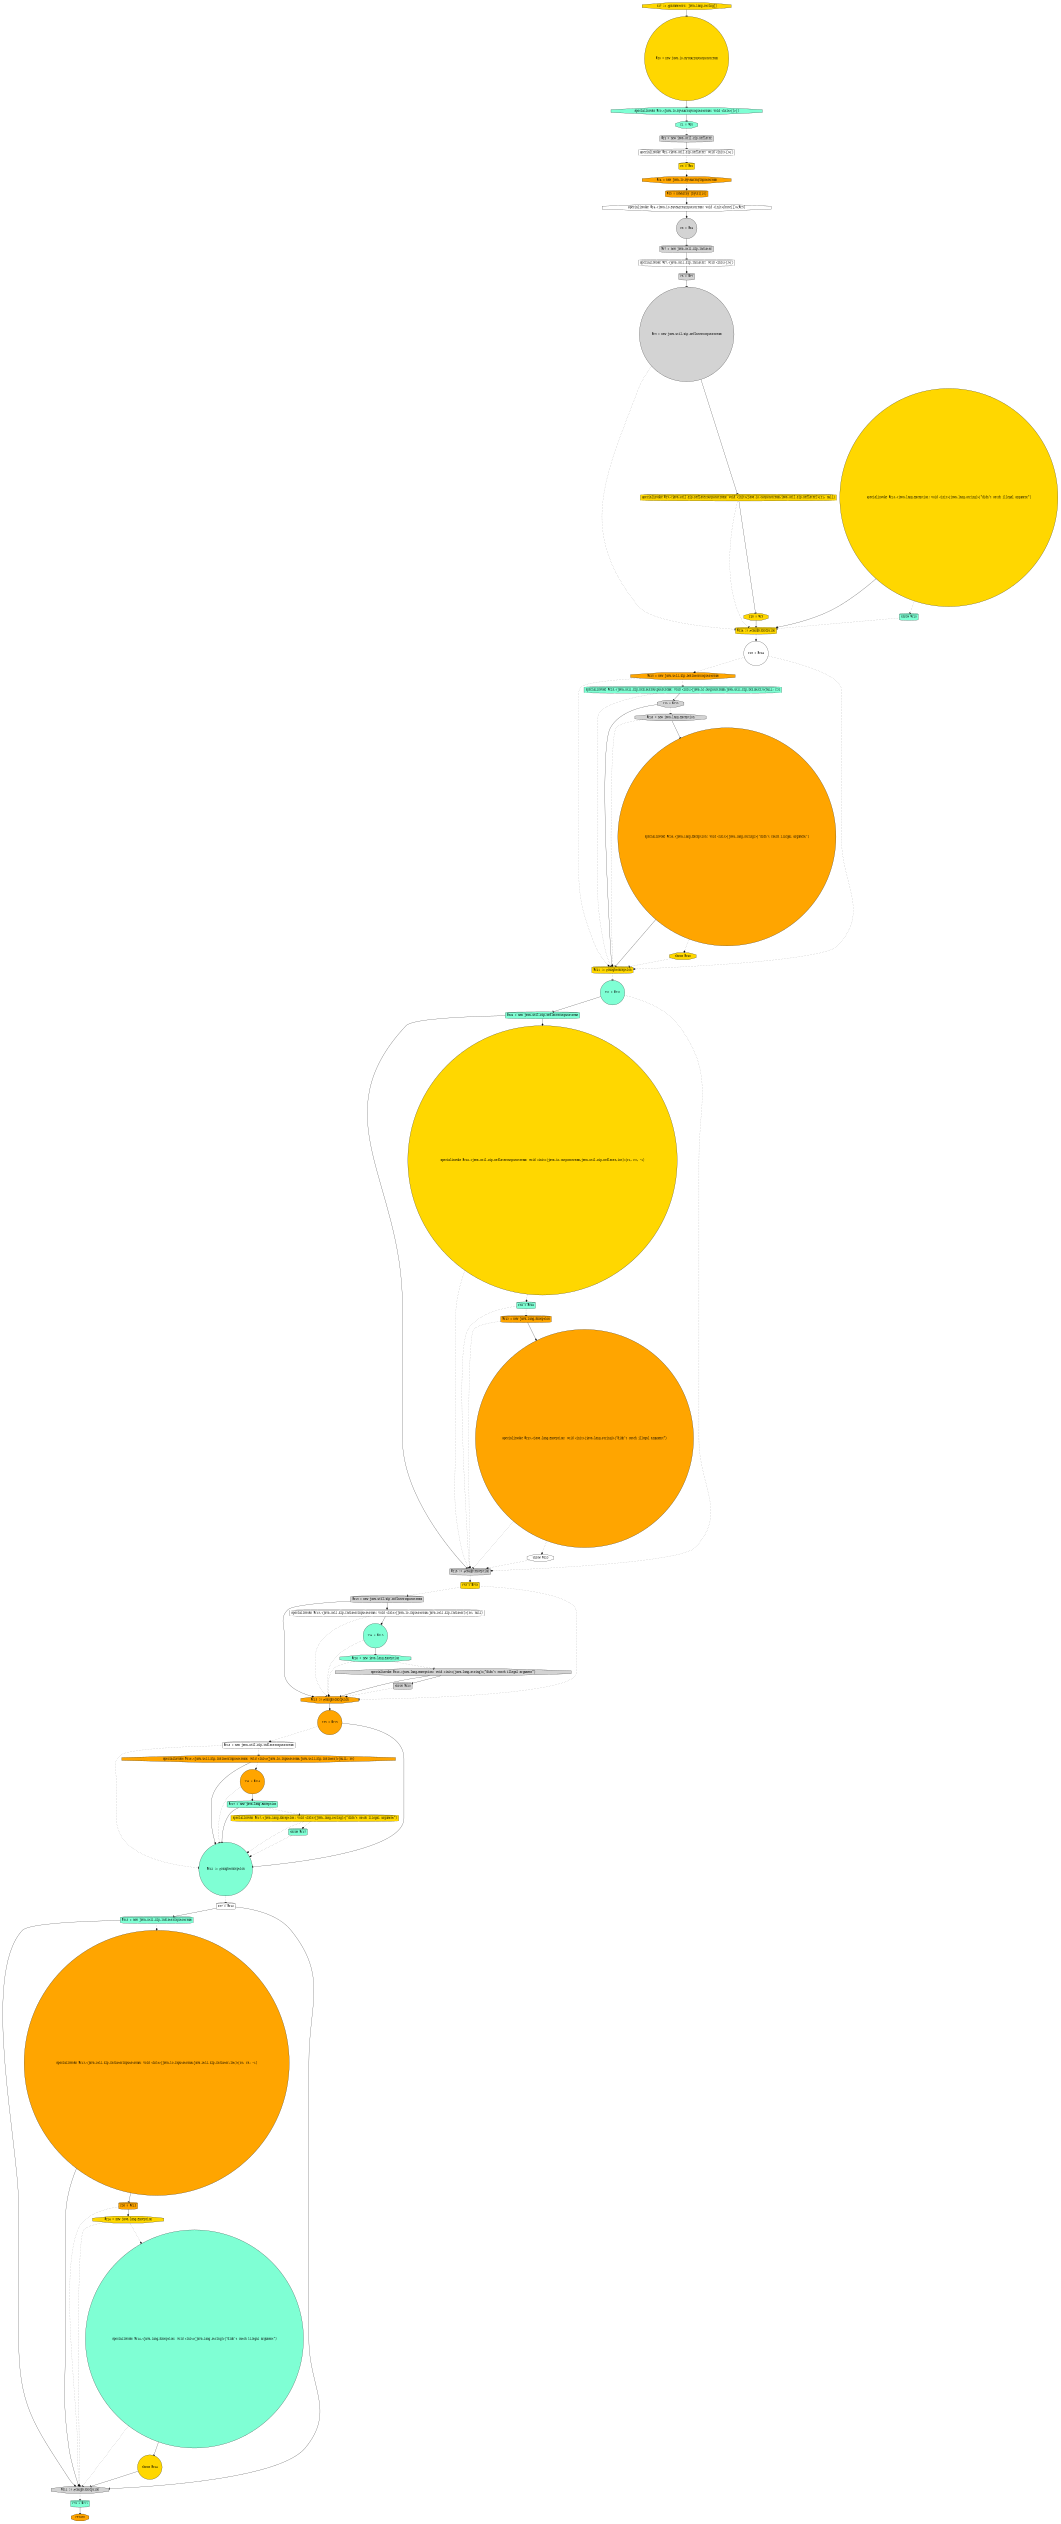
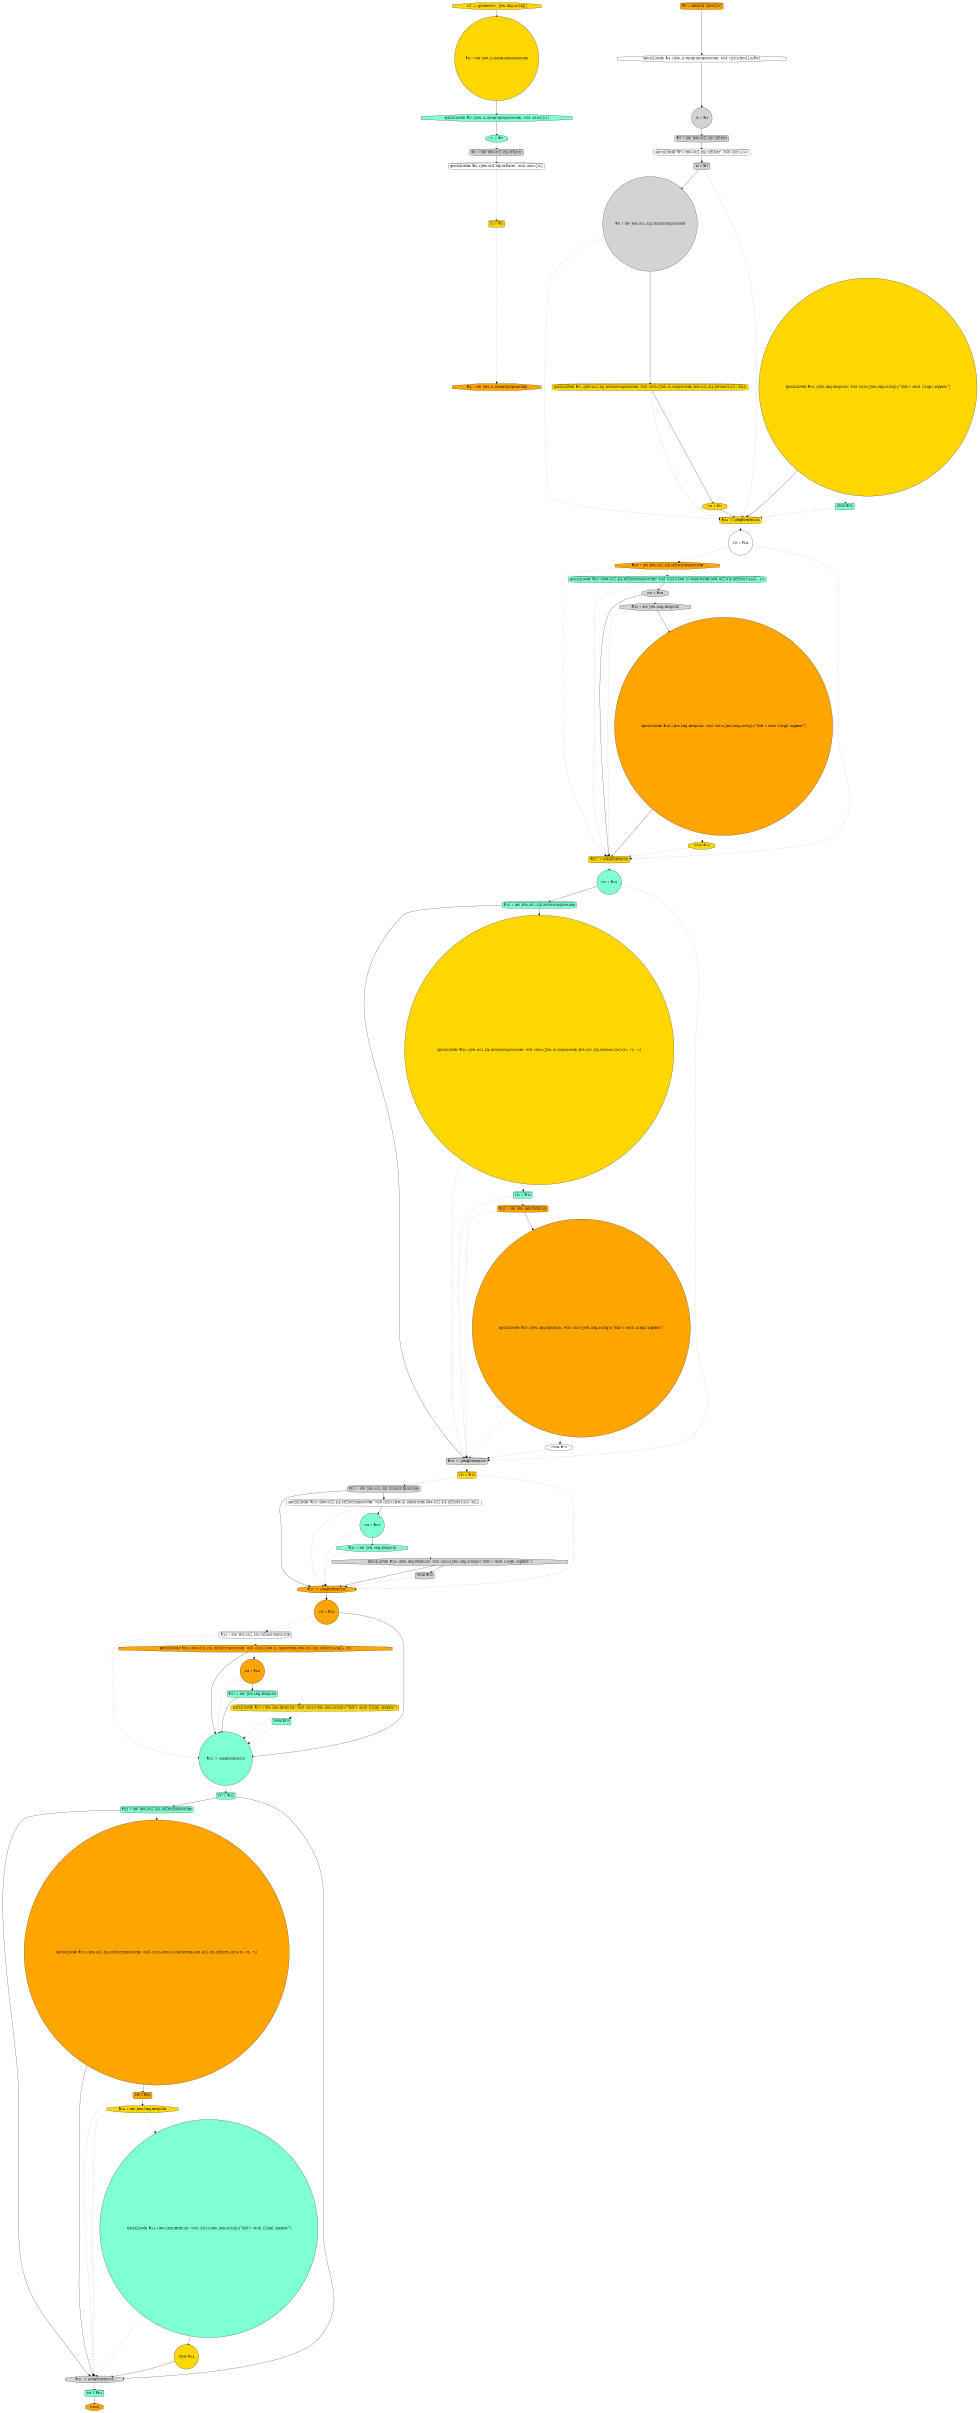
  digraph {
    fontname="Courier Prime"
    node [fillcolor=aquamarine fontname="Courier Prime" shape=cylinder style=filled]
    edge [arrowhead=tee fontname="Courier Prime" style=dotted]
    "r27 := @parameter0: java.lang.String[]" [fillcolor=gold shape=octagon]
    "$r0 = new java.io.ByteArrayOutputStream" [fillcolor=gold shape=circle]
    "specialinvoke $r0.<java.io.ByteArrayOutputStream: void <init>()>()" [shape=octagon]
    "r1 = $r0" [shape=octagon]
    "$r2 = new java.util.zip.Deflater" [fillcolor=lightgrey]
    "specialinvoke $r2.<java.util.zip.Deflater: void <init>()>()" [fillcolor=white]
    "r3 = $r2" [fillcolor=gold]
    "$r4 = new java.io.ByteArrayInputStream" [fillcolor=orange shape=octagon]
    "$r5 = newarray (byte)[10]" [fillcolor=orange]
    "specialinvoke $r4.<java.io.ByteArrayInputStream: void <init>(byte[])>($r5)" [fillcolor=white shape=octagon]
    "r6 = $r4" [fillcolor=lightgrey shape=circle]
    "$r7 = new java.util.zip.Inflater" [fillcolor=lightgrey]
    "specialinvoke $r7.<java.util.zip.Inflater: void <init>()>()" [fillcolor=white]
    "r8 = $r7" [fillcolor=lightgrey]
    "$r9 = new java.util.zip.DeflaterOutputStream" [fillcolor=lightgrey shape=circle]
    "$r24 := @caughtexception" [fillcolor=gold]
    "specialinvoke $r9.<java.util.zip.DeflaterOutputStream: void <init>(java.io.OutputStream,java.util.zip.Deflater)>(r1, null)" [fillcolor=gold]
    "r29 = $r24" [fillcolor=white shape=circle]
    "r28 = $r9" [fillcolor=gold shape=octagon]
    "specialinvoke $r10.<java.lang.Exception: void <init>(java.lang.String)>(\"didn\'t catch illegal argument\")" [fillcolor=gold shape=circle]
    "throw $r10"
    "$r25 = new java.util.zip.DeflaterOutputStream" [fillcolor=orange shape=octagon]
    "$r21 := @caughtexception" [fillcolor=gold]
    "specialinvoke $r25.<java.util.zip.DeflaterOutputStream: void <init>(java.io.OutputStream,java.util.zip.Deflater)>(null, r3)"
    "r31 = $r21" [shape=circle]
    "r30 = $r25" [fillcolor=lightgrey shape=octagon]
    "$r26 = new java.lang.Exception" [fillcolor=lightgrey shape=octagon]
    "specialinvoke $r26.<java.lang.Exception: void <init>(java.lang.String)>(\"didn\'t catch illegal argument\")" [fillcolor=orange shape=circle]
    "throw $r26" [fillcolor=gold shape=octagon]
    "$r22 = new java.util.zip.DeflaterOutputStream"
    "$r18 := @caughtexception" [fillcolor=lightgrey]
    "specialinvoke $r22.<java.util.zip.DeflaterOutputStream: void <init>(java.io.OutputStream,java.util.zip.Deflater,int)>(r1, r3, -1)" [fillcolor=gold shape=circle]
    "r33 = $r18" [fillcolor=gold]
    "r32 = $r22"
    "$r23 = new java.lang.Exception" [fillcolor=orange]
    "specialinvoke $r23.<java.lang.Exception: void <init>(java.lang.String)>(\"didn\'t catch illegal argument\")" [fillcolor=orange shape=circle]
    "throw $r23" [fillcolor=white shape=octagon]
    "$r19 = new java.util.zip.InflaterInputStream" [fillcolor=lightgrey]
    "$r15 := @caughtexception" [fillcolor=orange shape=octagon]
    "specialinvoke $r19.<java.util.zip.InflaterInputStream: void <init>(java.io.InputStream,java.util.zip.Inflater)>(r6, null)" [fillcolor=white]
    "r35 = $r15" [fillcolor=orange shape=circle]
    "r34 = $r19" [shape=circle]
    "$r20 = new java.lang.Exception" [shape=octagon]
    "specialinvoke $r20.<java.lang.Exception: void <init>(java.lang.String)>(\"didn\'t catch illegal argument\")" [fillcolor=lightgrey shape=octagon]
    "throw $r20" [fillcolor=lightgrey]
    "$r16 = new java.util.zip.InflaterInputStream" [fillcolor=white]
    "$r12 := @caughtexception" [shape=circle]
    "specialinvoke $r16.<java.util.zip.InflaterInputStream: void <init>(java.io.InputStream,java.util.zip.Inflater)>(null, r8)" [fillcolor=orange shape=octagon]
-   "r37 = $r12" [fillcolor=white]
+   "r37 = $r12"
    "r36 = $r16" [fillcolor=orange shape=circle]
    "$r17 = new java.lang.Exception"
    "specialinvoke $r17.<java.lang.Exception: void <init>(java.lang.String)>(\"didn\'t catch illegal argument\")" [fillcolor=gold]
    "throw $r17"
    "$r13 = new java.util.zip.InflaterInputStream"
    "$r11 := @caughtexception" [fillcolor=lightgrey shape=octagon]
    "specialinvoke $r13.<java.util.zip.InflaterInputStream: void <init>(java.io.InputStream,java.util.zip.Inflater,int)>(r6, r8, -1)" [fillcolor=orange shape=circle]
    "r39 = $r11"
    "r38 = $r13" [fillcolor=orange]
    "$r14 = new java.lang.Exception" [fillcolor=gold shape=octagon]
    "specialinvoke $r14.<java.lang.Exception: void <init>(java.lang.String)>(\"didn\'t catch illegal argument\")" [shape=circle]
    "throw $r14" [fillcolor=gold shape=circle]
    return [fillcolor=orange shape=octagon]
    "r27 := @parameter0: java.lang.String[]" -> "$r0 = new java.io.ByteArrayOutputStream" [style=solid]
    "$r0 = new java.io.ByteArrayOutputStream" -> "specialinvoke $r0.<java.io.ByteArrayOutputStream: void <init>()>()" [style=solid]
    "specialinvoke $r0.<java.io.ByteArrayOutputStream: void <init>()>()" -> "r1 = $r0" [style=solid]
    "r1 = $r0" -> "$r2 = new java.util.zip.Deflater"
    "$r2 = new java.util.zip.Deflater" -> "specialinvoke $r2.<java.util.zip.Deflater: void <init>()>()" [style=solid]
    "specialinvoke $r2.<java.util.zip.Deflater: void <init>()>()" -> "r3 = $r2"
    "r3 = $r2" -> "$r4 = new java.io.ByteArrayInputStream" [arrowhead=diamond]
-   "$r4 = new java.io.ByteArrayInputStream" -> "$r5 = newarray (byte)[10]" [arrowhead=diamond]
    "$r5 = newarray (byte)[10]" -> "specialinvoke $r4.<java.io.ByteArrayInputStream: void <init>(byte[])>($r5)" [arrowhead=diamond style=solid]
    "specialinvoke $r4.<java.io.ByteArrayInputStream: void <init>(byte[])>($r5)" -> "r6 = $r4" [arrowhead=diamond style=solid]
    "r6 = $r4" -> "$r7 = new java.util.zip.Inflater" [style=solid]
    "$r7 = new java.util.zip.Inflater" -> "specialinvoke $r7.<java.util.zip.Inflater: void <init>()>()" [style=solid]
    "specialinvoke $r7.<java.util.zip.Inflater: void <init>()>()" -> "r8 = $r7" [arrowhead=diamond style=solid]
    "r8 = $r7" -> "$r9 = new java.util.zip.DeflaterOutputStream" [style=solid]
+   "r8 = $r7" -> "$r24 := @caughtexception"
    "$r9 = new java.util.zip.DeflaterOutputStream" -> "$r24 := @caughtexception"
    "$r9 = new java.util.zip.DeflaterOutputStream" -> "specialinvoke $r9.<java.util.zip.DeflaterOutputStream: void <init>(java.io.OutputStream,java.util.zip.Deflater)>(r1, null)" [style=solid]
    "$r24 := @caughtexception" -> "r29 = $r24" [arrowhead=diamond]
    "specialinvoke $r9.<java.util.zip.DeflaterOutputStream: void <init>(java.io.OutputStream,java.util.zip.Deflater)>(r1, null)" -> "$r24 := @caughtexception"
    "specialinvoke $r9.<java.util.zip.DeflaterOutputStream: void <init>(java.io.OutputStream,java.util.zip.Deflater)>(r1, null)" -> "r28 = $r9" [style=solid]
    "r29 = $r24" -> "$r25 = new java.util.zip.DeflaterOutputStream" [arrowhead=diamond]
    "r29 = $r24" -> "$r21 := @caughtexception" [arrowhead=diamond]
    "r28 = $r9" -> "$r24 := @caughtexception" [style=solid]
    "specialinvoke $r10.<java.lang.Exception: void <init>(java.lang.String)>(\"didn\'t catch illegal argument\")" -> "$r24 := @caughtexception" [arrowhead=diamond style=solid]
    "specialinvoke $r10.<java.lang.Exception: void <init>(java.lang.String)>(\"didn\'t catch illegal argument\")" -> "throw $r10"
    "throw $r10" -> "$r24 := @caughtexception"
    "$r25 = new java.util.zip.DeflaterOutputStream" -> "$r21 := @caughtexception" [arrowhead=diamond]
    "$r25 = new java.util.zip.DeflaterOutputStream" -> "specialinvoke $r25.<java.util.zip.DeflaterOutputStream: void <init>(java.io.OutputStream,java.util.zip.Deflater)>(null, r3)"
    "$r21 := @caughtexception" -> "r31 = $r21"
    "specialinvoke $r25.<java.util.zip.DeflaterOutputStream: void <init>(java.io.OutputStream,java.util.zip.Deflater)>(null, r3)" -> "$r21 := @caughtexception"
    "specialinvoke $r25.<java.util.zip.DeflaterOutputStream: void <init>(java.io.OutputStream,java.util.zip.Deflater)>(null, r3)" -> "r30 = $r25" [style=solid]
    "r31 = $r21" -> "$r22 = new java.util.zip.DeflaterOutputStream" [style=solid]
    "r31 = $r21" -> "$r18 := @caughtexception" [arrowhead=diamond]
    "r30 = $r25" -> "$r21 := @caughtexception" [style=solid]
    "r30 = $r25" -> "$r26 = new java.lang.Exception"
    "$r26 = new java.lang.Exception" -> "$r21 := @caughtexception" [arrowhead=diamond]
    "$r26 = new java.lang.Exception" -> "specialinvoke $r26.<java.lang.Exception: void <init>(java.lang.String)>(\"didn\'t catch illegal argument\")" [style=solid]
    "specialinvoke $r26.<java.lang.Exception: void <init>(java.lang.String)>(\"didn\'t catch illegal argument\")" -> "$r21 := @caughtexception" [style=solid]
    "specialinvoke $r26.<java.lang.Exception: void <init>(java.lang.String)>(\"didn\'t catch illegal argument\")" -> "throw $r26" [arrowhead=diamond]
    "throw $r26" -> "$r21 := @caughtexception"
    "$r22 = new java.util.zip.DeflaterOutputStream" -> "$r18 := @caughtexception" [style=solid]
    "$r22 = new java.util.zip.DeflaterOutputStream" -> "specialinvoke $r22.<java.util.zip.DeflaterOutputStream: void <init>(java.io.OutputStream,java.util.zip.Deflater,int)>(r1, r3, -1)" [arrowhead=diamond style=solid]
    "$r18 := @caughtexception" -> "r33 = $r18" [arrowhead=diamond]
    "specialinvoke $r22.<java.util.zip.DeflaterOutputStream: void <init>(java.io.OutputStream,java.util.zip.Deflater,int)>(r1, r3, -1)" -> "$r18 := @caughtexception"
    "specialinvoke $r22.<java.util.zip.DeflaterOutputStream: void <init>(java.io.OutputStream,java.util.zip.Deflater,int)>(r1, r3, -1)" -> "r32 = $r22" [arrowhead=diamond]
    "r33 = $r18" -> "$r19 = new java.util.zip.InflaterInputStream"
    "r33 = $r18" -> "$r15 := @caughtexception"
    "r32 = $r22" -> "$r18 := @caughtexception"
    "r32 = $r22" -> "$r23 = new java.lang.Exception"
    "$r23 = new java.lang.Exception" -> "$r18 := @caughtexception" [arrowhead=diamond]
    "$r23 = new java.lang.Exception" -> "specialinvoke $r23.<java.lang.Exception: void <init>(java.lang.String)>(\"didn\'t catch illegal argument\")" [arrowhead=diamond style=solid]
    "specialinvoke $r23.<java.lang.Exception: void <init>(java.lang.String)>(\"didn\'t catch illegal argument\")" -> "$r18 := @caughtexception"
    "specialinvoke $r23.<java.lang.Exception: void <init>(java.lang.String)>(\"didn\'t catch illegal argument\")" -> "throw $r23" [arrowhead=diamond]
    "throw $r23" -> "$r18 := @caughtexception" [arrowhead=diamond]
    "$r19 = new java.util.zip.InflaterInputStream" -> "$r15 := @caughtexception" [arrowhead=diamond style=solid]
    "$r19 = new java.util.zip.InflaterInputStream" -> "specialinvoke $r19.<java.util.zip.InflaterInputStream: void <init>(java.io.InputStream,java.util.zip.Inflater)>(r6, null)" [arrowhead=diamond style=solid]
    "$r15 := @caughtexception" -> "r35 = $r15" [arrowhead=diamond style=solid]
    "specialinvoke $r19.<java.util.zip.InflaterInputStream: void <init>(java.io.InputStream,java.util.zip.Inflater)>(r6, null)" -> "$r15 := @caughtexception"
    "specialinvoke $r19.<java.util.zip.InflaterInputStream: void <init>(java.io.InputStream,java.util.zip.Inflater)>(r6, null)" -> "r34 = $r19" [arrowhead=diamond style=solid]
    "r35 = $r15" -> "$r16 = new java.util.zip.InflaterInputStream" [arrowhead=diamond]
    "r35 = $r15" -> "$r12 := @caughtexception" [style=solid]
    "r34 = $r19" -> "$r15 := @caughtexception" [arrowhead=diamond]
    "r34 = $r19" -> "$r20 = new java.lang.Exception" [style=solid]
    "$r20 = new java.lang.Exception" -> "$r15 := @caughtexception"
    "$r20 = new java.lang.Exception" -> "specialinvoke $r20.<java.lang.Exception: void <init>(java.lang.String)>(\"didn\'t catch illegal argument\")"
    "specialinvoke $r20.<java.lang.Exception: void <init>(java.lang.String)>(\"didn\'t catch illegal argument\")" -> "$r15 := @caughtexception" [style=solid]
    "specialinvoke $r20.<java.lang.Exception: void <init>(java.lang.String)>(\"didn\'t catch illegal argument\")" -> "throw $r20" [style=solid]
    "throw $r20" -> "$r15 := @caughtexception" [arrowhead=diamond]
    "$r16 = new java.util.zip.InflaterInputStream" -> "$r12 := @caughtexception"
    "$r16 = new java.util.zip.InflaterInputStream" -> "specialinvoke $r16.<java.util.zip.InflaterInputStream: void <init>(java.io.InputStream,java.util.zip.Inflater)>(null, r8)"
    "$r12 := @caughtexception" -> "r37 = $r12"
    "specialinvoke $r16.<java.util.zip.InflaterInputStream: void <init>(java.io.InputStream,java.util.zip.Inflater)>(null, r8)" -> "$r12 := @caughtexception" [arrowhead=diamond style=solid]
    "specialinvoke $r16.<java.util.zip.InflaterInputStream: void <init>(java.io.InputStream,java.util.zip.Inflater)>(null, r8)" -> "r36 = $r16" [arrowhead=diamond]
    "r37 = $r12" -> "$r13 = new java.util.zip.InflaterInputStream" [style=solid]
    "r37 = $r12" -> "$r11 := @caughtexception" [style=solid]
    "r36 = $r16" -> "$r12 := @caughtexception"
    "r36 = $r16" -> "$r17 = new java.lang.Exception" [arrowhead=diamond style=solid]
    "$r17 = new java.lang.Exception" -> "$r12 := @caughtexception" [style=solid]
    "$r17 = new java.lang.Exception" -> "specialinvoke $r17.<java.lang.Exception: void <init>(java.lang.String)>(\"didn\'t catch illegal argument\")"
    "specialinvoke $r17.<java.lang.Exception: void <init>(java.lang.String)>(\"didn\'t catch illegal argument\")" -> "$r12 := @caughtexception" [arrowhead=diamond]
    "specialinvoke $r17.<java.lang.Exception: void <init>(java.lang.String)>(\"didn\'t catch illegal argument\")" -> "throw $r17" [arrowhead=diamond]
    "throw $r17" -> "$r12 := @caughtexception" [arrowhead=diamond]
    "$r13 = new java.util.zip.InflaterInputStream" -> "$r11 := @caughtexception" [arrowhead=diamond style=solid]
    "$r13 = new java.util.zip.InflaterInputStream" -> "specialinvoke $r13.<java.util.zip.InflaterInputStream: void <init>(java.io.InputStream,java.util.zip.Inflater,int)>(r6, r8, -1)" [arrowhead=diamond]
    "$r11 := @caughtexception" -> "r39 = $r11"
    "specialinvoke $r13.<java.util.zip.InflaterInputStream: void <init>(java.io.InputStream,java.util.zip.Inflater,int)>(r6, r8, -1)" -> "$r11 := @caughtexception" [arrowhead=diamond style=solid]
    "specialinvoke $r13.<java.util.zip.InflaterInputStream: void <init>(java.io.InputStream,java.util.zip.Inflater,int)>(r6, r8, -1)" -> "r38 = $r13" [style=solid]
    "r39 = $r11" -> return [style=solid]
    "r38 = $r13" -> "$r11 := @caughtexception" [arrowhead=diamond]
    "r38 = $r13" -> "$r14 = new java.lang.Exception" [arrowhead=diamond style=solid]
    "$r14 = new java.lang.Exception" -> "$r11 := @caughtexception"
    "$r14 = new java.lang.Exception" -> "specialinvoke $r14.<java.lang.Exception: void <init>(java.lang.String)>(\"didn\'t catch illegal argument\")" [arrowhead=diamond]
    "specialinvoke $r14.<java.lang.Exception: void <init>(java.lang.String)>(\"didn\'t catch illegal argument\")" -> "$r11 := @caughtexception"
    "specialinvoke $r14.<java.lang.Exception: void <init>(java.lang.String)>(\"didn\'t catch illegal argument\")" -> "throw $r14" [style=solid]
    "throw $r14" -> "$r11 := @caughtexception" [style=solid]
  }
